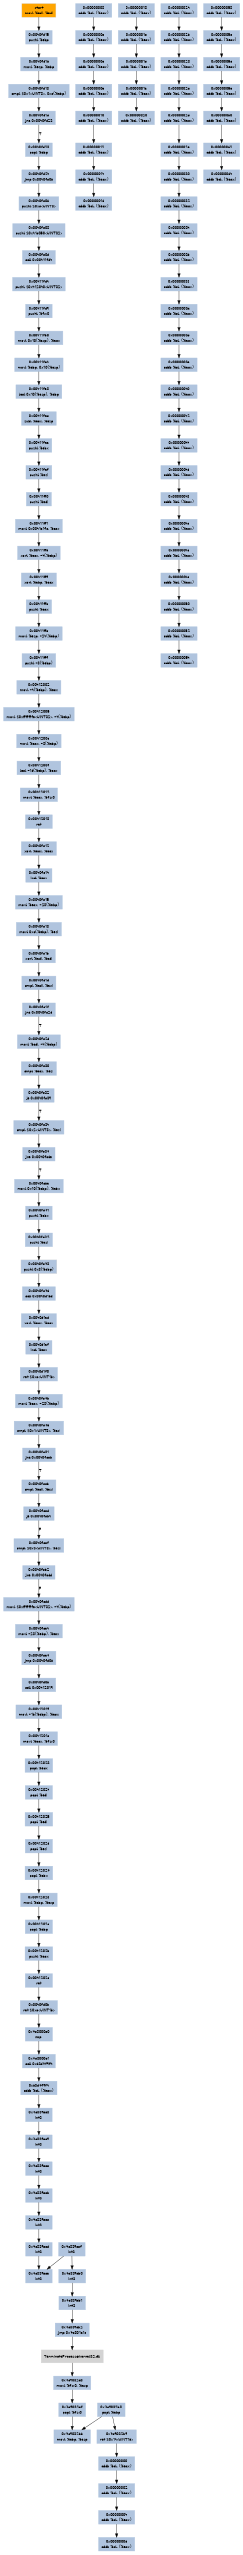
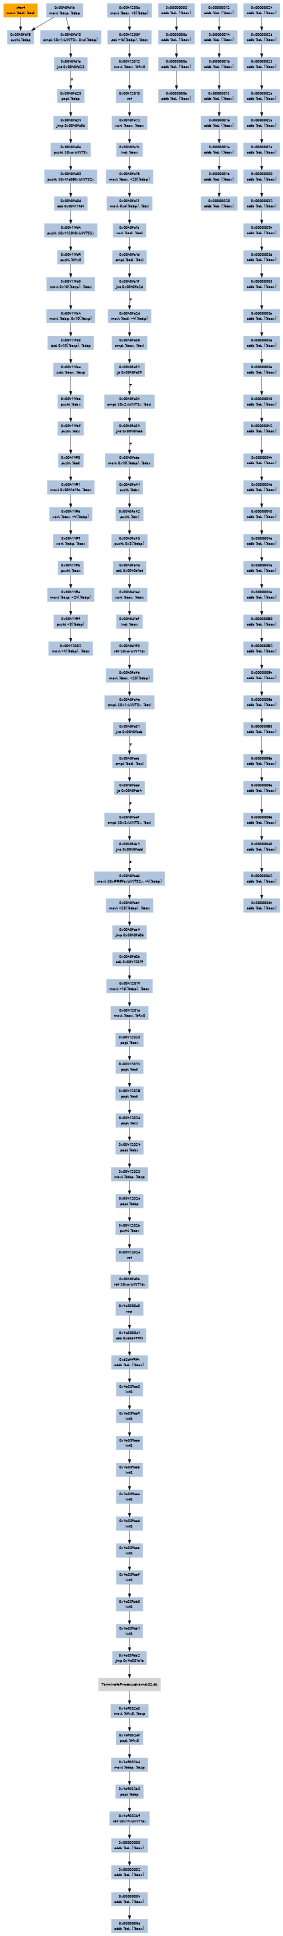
  digraph {
    fontname="Patrick Hand"
    node [color=lightsteelblue fillcolor=lightsteelblue fontname="Patrick Hand" shape=rectangle style=filled]
    edge [color="#000000" fontname="Patrick Hand"]
    n1 [color=lightgrey fillcolor=orange label="start\nmovl %edi, %edi"]
    n2 [label="0x0040fd15\npushl %ebp"]
    n3 [label="0x0040fd16\nmovl %esp, %ebp"]
    n4 [label="0x0040fd18\ncmpl $0x1<UINT8>, 0xc(%ebp)"]
    n5 [label="0x0040fd1c\njne 0x0040fd23"]
    n6 [label="0x0040fd23\npopl %ebp"]
    n7 [label="0x0040fd24\njmp 0x0040fc06"]
    n8 [label="0x0040fc06\npushl $0xc<UINT8>"]
    n9 [label="0x0040fc08\npushl $0x41c350<UINT32>"]
    n10 [label="0x0040fc0d\ncall 0x00411fd4"]
    n11 [label="0x00411fd4\npushl $0x412040<UINT32>"]
    n12 [label="0x00411fd9\npushl %fs:0"]
    n13 [label="0x00411fe0\nmovl 0x10(%esp), %eax"]
    n14 [label="0x00411fe4\nmovl %ebp, 0x10(%esp)"]
    n15 [label="0x00411fe8\nleal 0x10(%esp), %ebp"]
    n16 [label="0x00411fec\nsubl %eax, %esp"]
    n17 [label="0x00411fee\npushl %ebx"]
    n18 [label="0x00411fef\npushl %esi"]
    n19 [label="0x00411ff0\npushl %edi"]
    n20 [label="0x00411ff1\nmovl 0x0041e1fc, %eax"]
    n21 [label="0x00411ff6\nxorl %eax, -4(%ebp)"]
    n22 [label="0x00411ff9\nxorl %ebp, %eax"]
    n23 [label="0x00411ffb\npushl %eax"]
    n24 [label="0x00411ffc\nmovl %esp, -24(%ebp)"]
    n25 [label="0x00411fff\npushl -8(%ebp)"]
    n26 [label="0x00412002\nmovl -4(%ebp), %eax"]
-   n27 [label="0x00412005\nmovl $0xfffffffe<UINT32>, -4(%ebp)"]
    n28 [label="0x0041200c\nmovl %eax, -8(%ebp)"]
    n29 [label="0x0041200f\nleal -16(%ebp), %eax"]
    n30 [label="0x00412012\nmovl %eax, %fs:0"]
    n31 [label="0x00412018\nret"]
    n32 [label="0x0040fc12\nxorl %eax, %eax"]
    n33 [label="0x0040fc14\nincl %eax"]
    n34 [label="0x0040fc15\nmovl %eax, -28(%ebp)"]
    n35 [label="0x0040fc18\nmovl 0xc(%ebp), %esi"]
    n36 [label="0x0040fc1b\nxorl %edi, %edi"]
    n37 [label="0x0040fc1d\ncmpl %edi, %esi"]
    n38 [label="0x0040fc1f\njne 0x0040fc2d"]
    n39 [label="0x0040fc2d\nmovl %edi, -4(%ebp)"]
    n40 [label="0x0040fc30\ncmpl %eax, %esi"]
    n41 [label="0x0040fc32\nje 0x0040fc39"]
    n42 [label="0x0040fc34\ncmpl $0x2<UINT8>, %esi"]
    n43 [label="0x0040fc37\njne 0x0040fc6e"]
    n44 [label="0x0040fc6e\nmovl 0x10(%ebp), %ebx"]
    n45 [label="0x0040fc71\npushl %ebx"]
    n46 [label="0x0040fc72\npushl %esi"]
    n47 [color=lightgrey label="0x0040fc73\npushl 0x8(%ebp)"]
    n48 [label="0x0040fc76\ncall 0x0040d1ed"]
    n49 [label="0x0040d1ed\nxorl %eax, %eax"]
    n50 [label="0x0040d1ef\nincl %eax"]
    n51 [label="0x0040d1f0\nret $0xc<UINT16>"]
    n52 [label="0x0040fc7b\nmovl %eax, -28(%ebp)"]
    n53 [label="0x0040fc7e\ncmpl $0x1<UINT8>, %esi"]
    n54 [label="0x0040fc81\njne 0x0040fcab"]
    n55 [label="0x0040fcab\ncmpl %edi, %esi"]
    n56 [label="0x0040fcad\nje 0x0040fcb4"]
    n57 [label="0x0040fcaf\ncmpl $0x3<UINT8>, %esi"]
    n58 [label="0x0040fcb2\njne 0x0040fcdd"]
    n59 [label="0x0040fcdd\nmovl $0xfffffffe<UINT32>, -4(%ebp)"]
    n60 [label="0x0040fce4\nmovl -28(%ebp), %eax"]
    n61 [label="0x0040fce7\njmp 0x0040fd06"]
    n62 [label="0x0040fd06\ncall 0x00412019"]
    n63 [label="0x00412019\nmovl -16(%ebp), %ecx"]
    n64 [label="0x0041201c\nmovl %ecx, %fs:0"]
    n65 [label="0x00412023\npopl %ecx"]
    n66 [label="0x00412024\npopl %edi"]
    n67 [label="0x00412025\npopl %edi"]
    n68 [label="0x00412026\npopl %esi"]
    n69 [label="0x00412027\npopl %ebx"]
    n70 [label="0x00412028\nmovl %ebp, %esp"]
    n71 [label="0x0041202a\npopl %ebp"]
    n72 [label="0x0041202b\npushl %ecx"]
    n73 [label="0x0041202c\nret"]
    n74 [label="0x0040fd0b\nret $0xc<UINT16>"]
    n75 [label="0x7c8000c0\nnop "]
    n76 [label="0x7c8000c1\ncall 0x63d7f9f4"]
    n77 [label="0x63d7f9f4\naddb %al, (%eax)"]
    n78 [label="0x7c839aa8\nint3 "]
    n79 [label="0x7c839aa9\nint3 "]
    n80 [label="0x7c839aaa\nint3 "]
    n81 [label="0x7c839aab\nint3 "]
    n82 [label="0x7c839aac\nint3 "]
    n83 [label="0x7c839aad\nint3 "]
    n84 [label="0x7c839aae\nint3 "]
    n85 [label="0x7c839aaf\nint3 "]
    n86 [label="0x7c839ab0\nint3 "]
    n87 [label="0x7c839ab1\nint3 "]
    n88 [label="0x7c839ab2\njmp 0x7c801e1a"]
    n89 [color=lightgrey fillcolor=lightgrey label="TerminateProcess@kernel32.dll"]
    n90 [label="0x7c9032a8\nmovl %fs:0, %esp"]
    n91 [label="0x7c9032af\npopl %fs:0"]
    n92 [label="0x7c9032b6\nmovl %ebp, %esp"]
    n93 [label="0x7c9032b8\npopl %ebp"]
    n94 [label="0x7c9032b9\nret $0x14<UINT16>"]
    n95 [label="0x00000000\naddb %al, (%eax)"]
    n96 [label="0x00000002\naddb %al, (%eax)"]
    n97 [label="0x00000004\naddb %al, (%eax)"]
    n98 [label="0x00000006\naddb %al, (%eax)"]
    n99 [label="0x00000008\naddb %al, (%eax)"]
    n100 [label="0x0000000a\naddb %al, (%eax)"]
    n101 [label="0x0000000c\naddb %al, (%eax)"]
    n102 [label="0x0000000e\naddb %al, (%eax)"]
-   n103 [label="0x00000010\naddb %al, (%eax)"]
    n104 [label="0x00000012\naddb %al, (%eax)"]
    n105 [label="0x00000014\naddb %al, (%eax)"]
    n106 [label="0x00000016\naddb %al, (%eax)"]
    n107 [label="0x00000018\naddb %al, (%eax)"]
    n108 [label="0x0000001a\naddb %al, (%eax)"]
    n109 [label="0x0000001c\naddb %al, (%eax)"]
    n110 [label="0x0000001e\naddb %al, (%eax)"]
    n111 [label="0x00000020\naddb %al, (%eax)"]
    n112 [label="0x00000024\naddb %al, (%eax)"]
    n113 [label="0x00000026\naddb %al, (%eax)"]
    n114 [label="0x00000028\naddb %al, (%eax)"]
    n115 [label="0x0000002a\naddb %al, (%eax)"]
    n116 [label="0x0000002c\naddb %al, (%eax)"]
    n117 [label="0x0000002e\naddb %al, (%eax)"]
    n118 [label="0x00000030\naddb %al, (%eax)"]
    n119 [label="0x00000032\naddb %al, (%eax)"]
    n120 [label="0x00000034\naddb %al, (%eax)"]
    n121 [label="0x00000036\naddb %al, (%eax)"]
    n122 [label="0x00000038\naddb %al, (%eax)"]
    n123 [label="0x0000003a\naddb %al, (%eax)"]
    n124 [label="0x0000003c\naddb %al, (%eax)"]
    n125 [label="0x0000003e\naddb %al, (%eax)"]
    n126 [label="0x00000040\naddb %al, (%eax)"]
    n127 [label="0x00000042\naddb %al, (%eax)"]
    n128 [label="0x00000044\naddb %al, (%eax)"]
    n129 [label="0x00000046\naddb %al, (%eax)"]
    n130 [label="0x00000048\naddb %al, (%eax)"]
    n131 [label="0x0000004a\naddb %al, (%eax)"]
    n132 [label="0x0000004c\naddb %al, (%eax)"]
    n133 [label="0x0000004e\naddb %al, (%eax)"]
    n134 [label="0x00000050\naddb %al, (%eax)"]
    n135 [label="0x00000052\naddb %al, (%eax)"]
    n136 [label="0x00000054\naddb %al, (%eax)"]
+   n137 [label="0x00000056\naddb %al, (%eax)"]
    n138 [label="0x00000058\naddb %al, (%eax)"]
    n139 [label="0x0000005a\naddb %al, (%eax)"]
    n140 [label="0x0000005c\naddb %al, (%eax)"]
    n141 [label="0x0000005e\naddb %al, (%eax)"]
    n142 [label="0x00000060\naddb %al, (%eax)"]
    n143 [label="0x00000062\naddb %al, (%eax)"]
    n144 [label="0x00000064\naddb %al, (%eax)"]
    n1 -> n2
-   n2 -> n3
+   n3 -> n2
    n3 -> n4
    n4 -> n5
    n5 -> n6 [label=T]
    n6 -> n7
    n7 -> n8
    n8 -> n9
    n9 -> n10
    n10 -> n11
    n11 -> n12
    n12 -> n13
    n13 -> n14
    n14 -> n15
    n15 -> n16
    n16 -> n17
    n17 -> n18
    n18 -> n19
    n19 -> n20
    n20 -> n21
    n21 -> n22
    n22 -> n23
    n23 -> n24
    n24 -> n25
    n25 -> n26
-   n26 -> n27
-   n27 -> n28
    n28 -> n29
    n29 -> n30
    n30 -> n31
    n31 -> n32
    n32 -> n33
    n33 -> n34
    n34 -> n35
    n35 -> n36
    n36 -> n37
    n37 -> n38
    n38 -> n39 [label=T]
    n39 -> n40
    n40 -> n41
    n41 -> n42 [label=T]
    n42 -> n43
    n43 -> n44 [label=T]
    n44 -> n45
    n45 -> n46
    n46 -> n47
    n47 -> n48
    n48 -> n49
    n49 -> n50
    n50 -> n51
    n51 -> n52
    n52 -> n53
    n53 -> n54
    n54 -> n55 [label=T]
    n55 -> n56
    n56 -> n57 [label=F]
    n57 -> n58
    n58 -> n59 [label=F]
    n59 -> n60
    n60 -> n61
    n61 -> n62
    n62 -> n63
    n63 -> n64
    n64 -> n65
    n65 -> n66
    n66 -> n67
    n67 -> n68
    n68 -> n69
    n69 -> n70
    n70 -> n71
    n71 -> n72
    n72 -> n73
    n73 -> n74
    n74 -> n75
    n75 -> n76
    n76 -> n77
    n77 -> n78
    n78 -> n79
    n79 -> n80
    n80 -> n81
    n81 -> n82
    n82 -> n83
    n83 -> n84
-   n85 -> n84
+   n84 -> n85
    n85 -> n86
    n86 -> n87
    n87 -> n88
    n88 -> n89
    n89 -> n90
    n90 -> n91
    n91 -> n92
-   n93 -> n92
+   n92 -> n93
    n93 -> n94
    n94 -> n95
    n95 -> n96
    n96 -> n97
    n97 -> n98
    n99 -> n100
    n100 -> n101
    n101 -> n102
-   n102 -> n103
-   n103 -> n104
    n104 -> n105
    n105 -> n106
+   n106 -> n107
    n107 -> n108
    n108 -> n109
    n109 -> n110
    n110 -> n111
    n112 -> n113
    n113 -> n114
    n114 -> n115
    n115 -> n116
    n116 -> n117
    n117 -> n118
    n118 -> n119
    n119 -> n120
    n120 -> n121
    n121 -> n122
    n122 -> n123
    n123 -> n124
    n124 -> n125
    n125 -> n126
    n126 -> n127
    n127 -> n128
    n128 -> n129
    n129 -> n130
    n130 -> n131
    n131 -> n132
    n132 -> n133
    n133 -> n134
    n134 -> n135
    n135 -> n136
+   n136 -> n137
+   n137 -> n138
    n138 -> n139
    n139 -> n140
    n140 -> n141
    n141 -> n142
    n142 -> n143
    n143 -> n144
  }
